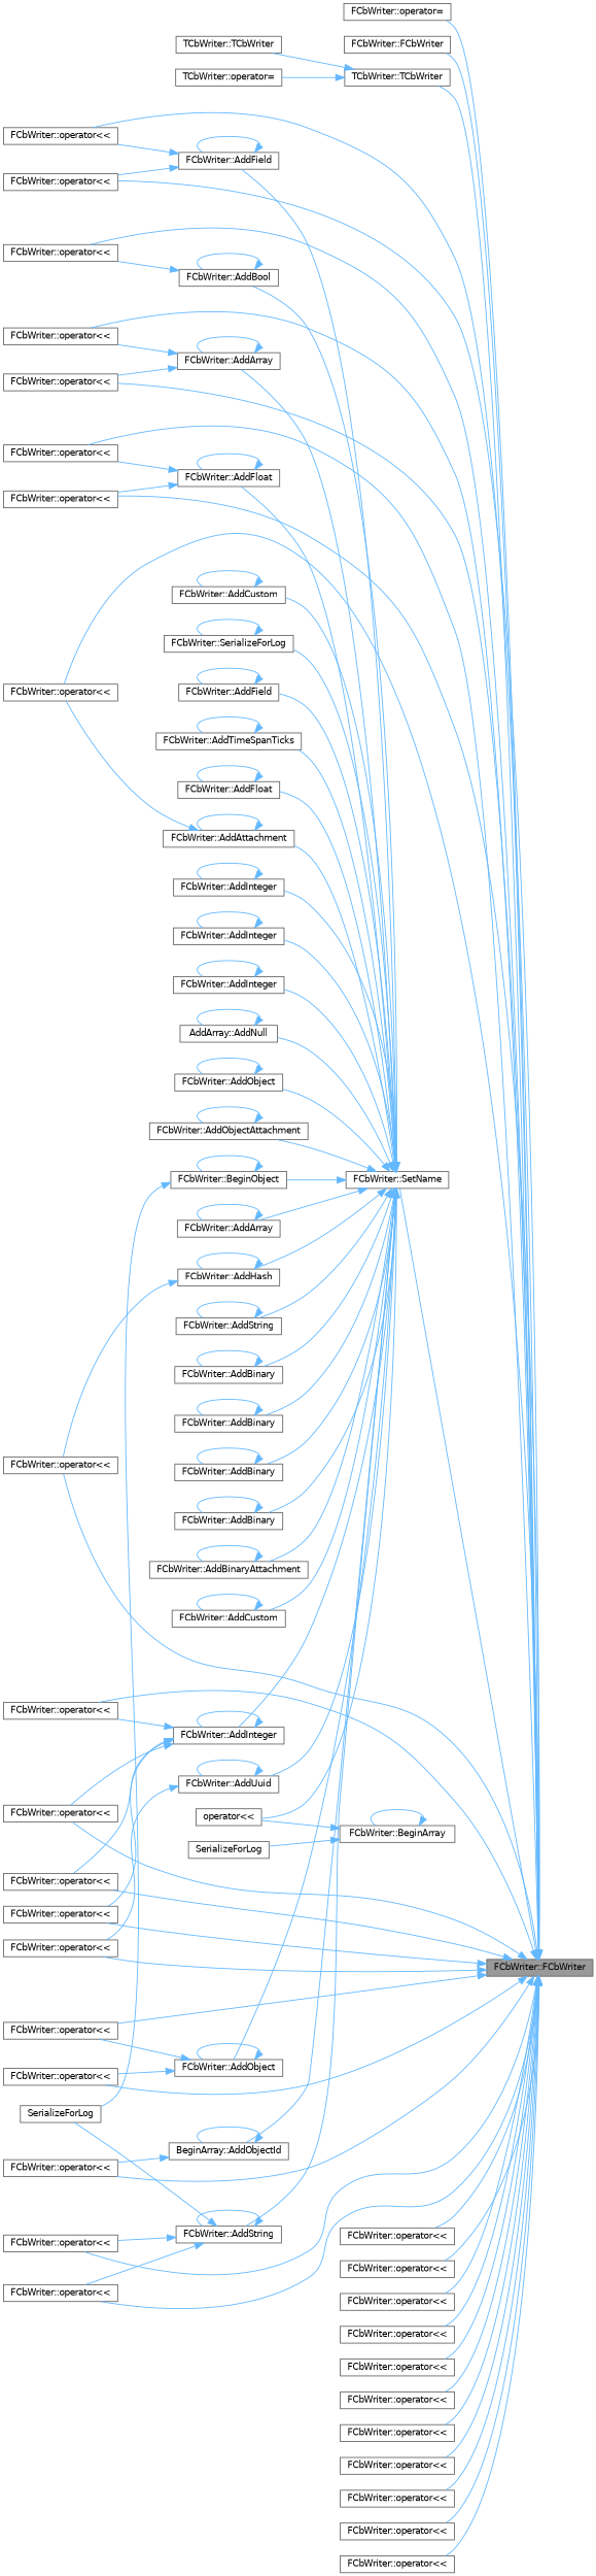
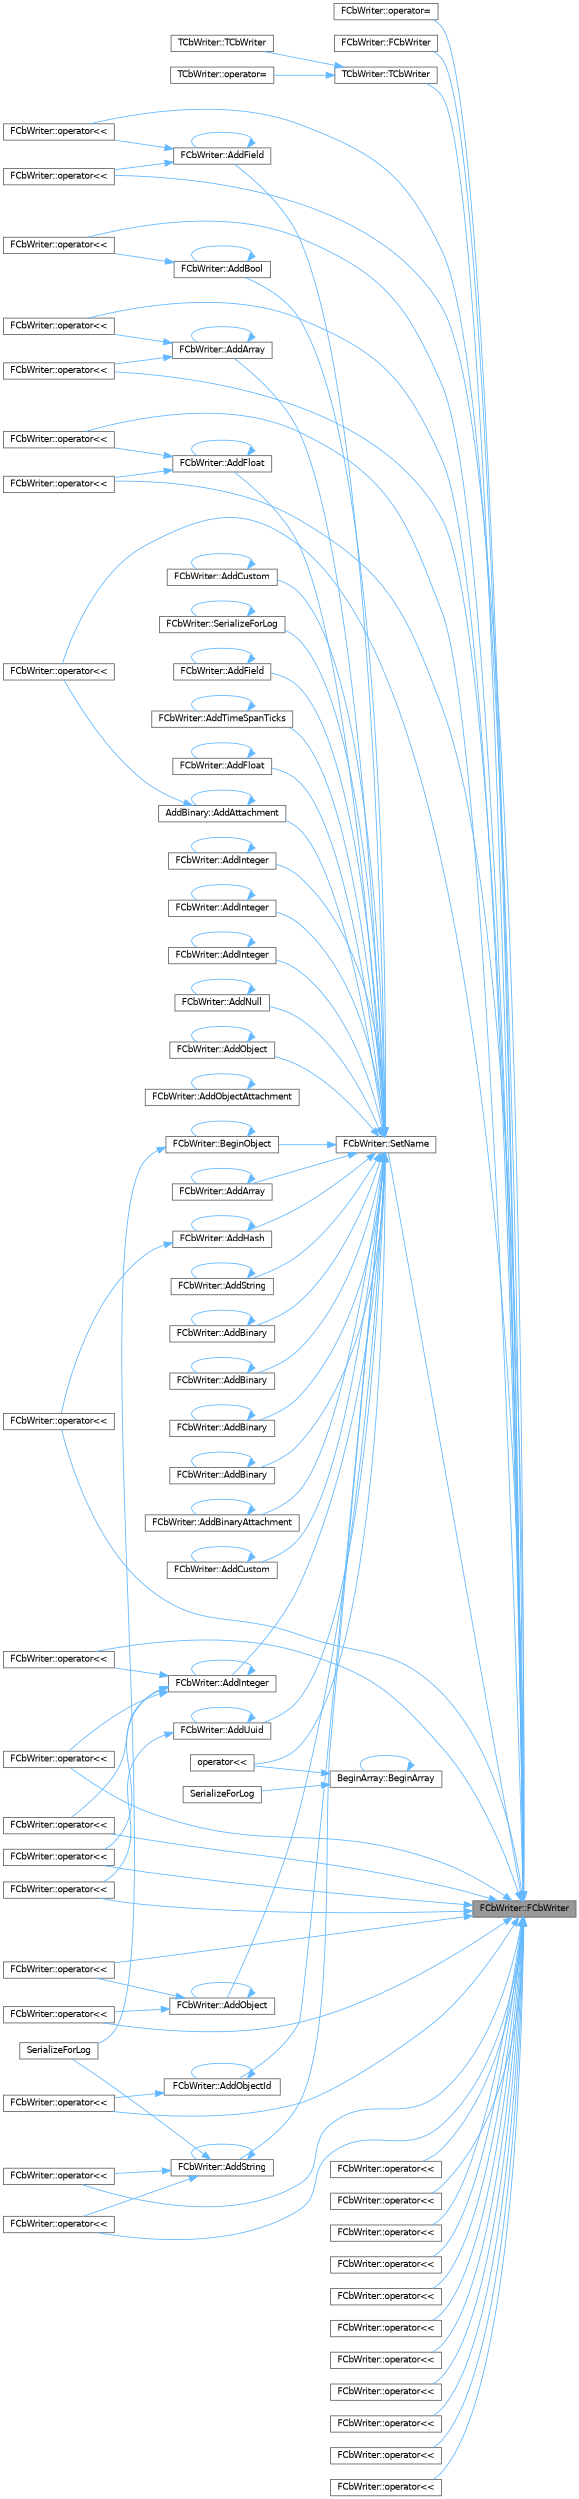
  digraph {
    rankdir=RL
    node [color=grey40 fillcolor=white fontname=Helvetica fontsize=10 shape=box style=filled]
    edge [color=steelblue1 dir=back fontname=Helvetica fontsize=10 labelfontname=Helvetica labelfontsize=10 style=solid]
    n1 [color=gray40 fillcolor=grey60 fontcolor=black height=0.2 label="FCbWriter::FCbWriter" width=0.4]
    n2 [height=0.2 label="FCbWriter::FCbWriter" width=0.4]
    n3 [height=0.2 label="TCbWriter::TCbWriter" width=0.4]
    n4 [height=0.2 label="FCbWriter::operator\<\<" width=0.4]
    n5 [height=0.2 label="FCbWriter::operator\<\<" width=0.4]
    n6 [height=0.2 label="FCbWriter::operator\<\<" width=0.4]
    n7 [height=0.2 label="FCbWriter::operator\<\<" width=0.4]
    n8 [height=0.2 label="FCbWriter::operator\<\<" width=0.4]
    n9 [height=0.2 label="FCbWriter::operator\<\<" width=0.4]
    n10 [height=0.2 label="FCbWriter::operator\<\<" width=0.4]
    n11 [height=0.2 label="FCbWriter::operator\<\<" width=0.4]
    n12 [height=0.2 label="FCbWriter::operator\<\<" width=0.4]
    n13 [height=0.2 label="FCbWriter::operator\<\<" width=0.4]
    n14 [height=0.2 label="FCbWriter::operator\<\<" width=0.4]
    n15 [height=0.2 label="FCbWriter::operator\<\<" width=0.4]
    n16 [height=0.2 label="FCbWriter::operator\<\<" width=0.4]
    n17 [height=0.2 label="FCbWriter::operator\<\<" width=0.4]
    n18 [height=0.2 label="FCbWriter::operator\<\<" width=0.4]
    n19 [height=0.2 label="FCbWriter::operator\<\<" width=0.4]
    n20 [height=0.2 label="FCbWriter::operator\<\<" width=0.4]
    n21 [height=0.2 label="FCbWriter::operator\<\<" width=0.4]
    n22 [height=0.2 label="FCbWriter::operator\<\<" width=0.4]
    n23 [height=0.2 label="FCbWriter::operator\<\<" width=0.4]
    n24 [height=0.2 label="FCbWriter::operator\<\<" width=0.4]
    n25 [height=0.2 label="FCbWriter::operator\<\<" width=0.4]
    n26 [height=0.2 label="FCbWriter::operator\<\<" width=0.4]
    n27 [height=0.2 label="FCbWriter::operator\<\<" width=0.4]
    n28 [height=0.2 label="FCbWriter::operator\<\<" width=0.4]
    n29 [height=0.2 label="FCbWriter::operator\<\<" width=0.4]
    n30 [height=0.2 label="FCbWriter::operator\<\<" width=0.4]
    n31 [height=0.2 label="FCbWriter::operator\<\<" width=0.4]
    n32 [height=0.2 label="FCbWriter::operator\<\<" width=0.4]
    n33 [height=0.2 label="FCbWriter::operator\<\<" width=0.4]
    n34 [height=0.2 label="FCbWriter::operator=" width=0.4]
    n35 [height=0.2 label="FCbWriter::SetName" width=0.4]
    n36 [height=0.2 label="TCbWriter::TCbWriter" width=0.4]
    n37 [height=0.2 label="TCbWriter::operator=" width=0.4]
    n38 [height=0.2 label="FCbWriter::AddArray" width=0.4]
    n39 [height=0.2 label="FCbWriter::AddArray" width=0.4]
-   n40 [height=0.2 label="FCbWriter::AddAttachment" width=0.4]
+   n40 [height=0.2 label="AddBinary::AddAttachment" width=0.4]
    n41 [height=0.2 label="FCbWriter::AddBinary" width=0.4]
    n42 [height=0.2 label="FCbWriter::AddBinary" width=0.4]
    n43 [height=0.2 label="FCbWriter::AddBinary" width=0.4]
    n44 [height=0.2 label="FCbWriter::AddBinary" width=0.4]
    n45 [height=0.2 label="FCbWriter::AddBinaryAttachment" width=0.4]
    n46 [height=0.2 label="FCbWriter::AddBool" width=0.4]
    n47 [height=0.2 label="FCbWriter::AddCustom" width=0.4]
    n48 [height=0.2 label="FCbWriter::AddCustom" width=0.4]
    n49 [height=0.2 label="FCbWriter::SerializeForLog" width=0.4]
    n50 [height=0.2 label="FCbWriter::AddField" width=0.4]
    n51 [height=0.2 label="FCbWriter::AddField" width=0.4]
    n52 [height=0.2 label="FCbWriter::AddFloat" width=0.4]
    n53 [height=0.2 label="FCbWriter::AddFloat" width=0.4]
    n54 [height=0.2 label="FCbWriter::AddHash" width=0.4]
    n55 [height=0.2 label="FCbWriter::AddInteger" width=0.4]
    n56 [height=0.2 label="FCbWriter::AddInteger" width=0.4]
    n57 [height=0.2 label="FCbWriter::AddInteger" width=0.4]
    n58 [height=0.2 label="FCbWriter::AddInteger" width=0.4]
-   n59 [height=0.2 label="AddArray::AddNull" width=0.4]
+   n59 [height=0.2 label="FCbWriter::AddNull" width=0.4]
    n60 [height=0.2 label="FCbWriter::AddObject" width=0.4]
    n61 [height=0.2 label="FCbWriter::AddObject" width=0.4]
    n62 [height=0.2 label="FCbWriter::AddObjectAttachment" width=0.4]
-   n63 [height=0.2 label="BeginArray::AddObjectId" width=0.4]
+   n63 [height=0.2 label="FCbWriter::AddObjectId" width=0.4]
    n64 [height=0.2 label="FCbWriter::AddString" width=0.4]
    n65 [height=0.2 label="FCbWriter::AddString" width=0.4]
    n66 [height=0.2 label="FCbWriter::AddTimeSpanTicks" width=0.4]
    n67 [height=0.2 label="FCbWriter::AddUuid" width=0.4]
    n68 [height=0.2 label="FCbWriter::BeginObject" width=0.4]
    n69 [height=0.2 label="operator\<\<" width=0.4]
    n70 [height=0.2 label=SerializeForLog width=0.4]
-   n71 [height=0.2 label="FCbWriter::BeginArray" width=0.4]
+   n71 [height=0.2 label="BeginArray::BeginArray" width=0.4]
    n72 [height=0.2 label=SerializeForLog width=0.4]
    n1 -> n2
    n1 -> n3
    n1 -> n4
    n1 -> n5
    n1 -> n6
    n1 -> n7
    n1 -> n8
    n1 -> n9
    n1 -> n10
    n1 -> n11
    n1 -> n12
    n1 -> n13
    n1 -> n14
    n1 -> n15
    n1 -> n16
    n1 -> n17
    n1 -> n18
    n1 -> n19
    n1 -> n20
    n1 -> n21
    n1 -> n22
    n1 -> n23
    n1 -> n24
    n1 -> n25
    n1 -> n26
    n1 -> n27
    n1 -> n28
    n1 -> n29
    n1 -> n30
    n1 -> n31
    n1 -> n32
    n1 -> n33
    n1 -> n34
    n1 -> n35
    n3 -> n36
    n3 -> n37
    n35 -> n38
    n35 -> n39
    n35 -> n40
    n35 -> n41
    n35 -> n42
    n35 -> n43
    n35 -> n44
    n35 -> n45
    n35 -> n46
    n35 -> n47
    n35 -> n48
    n35 -> n49
    n35 -> n50
    n35 -> n51
    n35 -> n52
    n35 -> n53
    n35 -> n54
    n35 -> n55
    n35 -> n56
    n35 -> n57
    n35 -> n58
    n35 -> n59
    n35 -> n60
    n35 -> n61
-   n35 -> n62
    n35 -> n63
    n35 -> n64
    n35 -> n65
    n35 -> n66
    n35 -> n67
    n35 -> n68
    n35 -> n69
    n38 -> n38
    n39 -> n7
    n39 -> n8
    n39 -> n39
    n40 -> n9
    n40 -> n40
    n41 -> n41
    n42 -> n42
    n43 -> n43
    n44 -> n44
    n45 -> n45
    n46 -> n4
    n46 -> n46
    n47 -> n47
    n48 -> n48
    n49 -> n49
    n50 -> n50
    n51 -> n10
    n51 -> n11
    n51 -> n51
    n52 -> n52
    n53 -> n22
    n53 -> n24
    n53 -> n53
    n54 -> n16
    n54 -> n54
    n55 -> n29
    n55 -> n30
    n55 -> n32
    n55 -> n33
    n55 -> n55
    n56 -> n56
    n57 -> n57
    n58 -> n58
    n59 -> n59
    n60 -> n60
    n61 -> n12
    n61 -> n14
    n61 -> n61
    n62 -> n62
    n63 -> n13
    n63 -> n63
    n64 -> n21
    n64 -> n28
    n64 -> n64
    n64 -> n70
    n65 -> n65
    n66 -> n66
    n67 -> n15
    n67 -> n67
    n68 -> n68
    n68 -> n70
    n71 -> n69
    n71 -> n71
    n71 -> n72
  }
